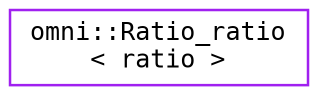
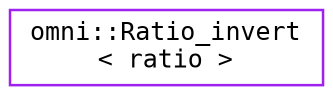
  digraph {
    rankdir=LR
    fontname="DejaVu Sans Mono"
-   n1 [color=purple fillcolor=white fontname="DejaVu Sans Mono" fontsize=10 height=0.2 label="omni::Ratio_ratio\l\< ratio \>" shape=box style=filled width=0.4]
+   n1 [color=purple fillcolor=white fontname="DejaVu Sans Mono" fontsize=10 height=0.2 label="omni::Ratio_invert\l\< ratio \>" shape=box style=filled width=0.4]
  }
